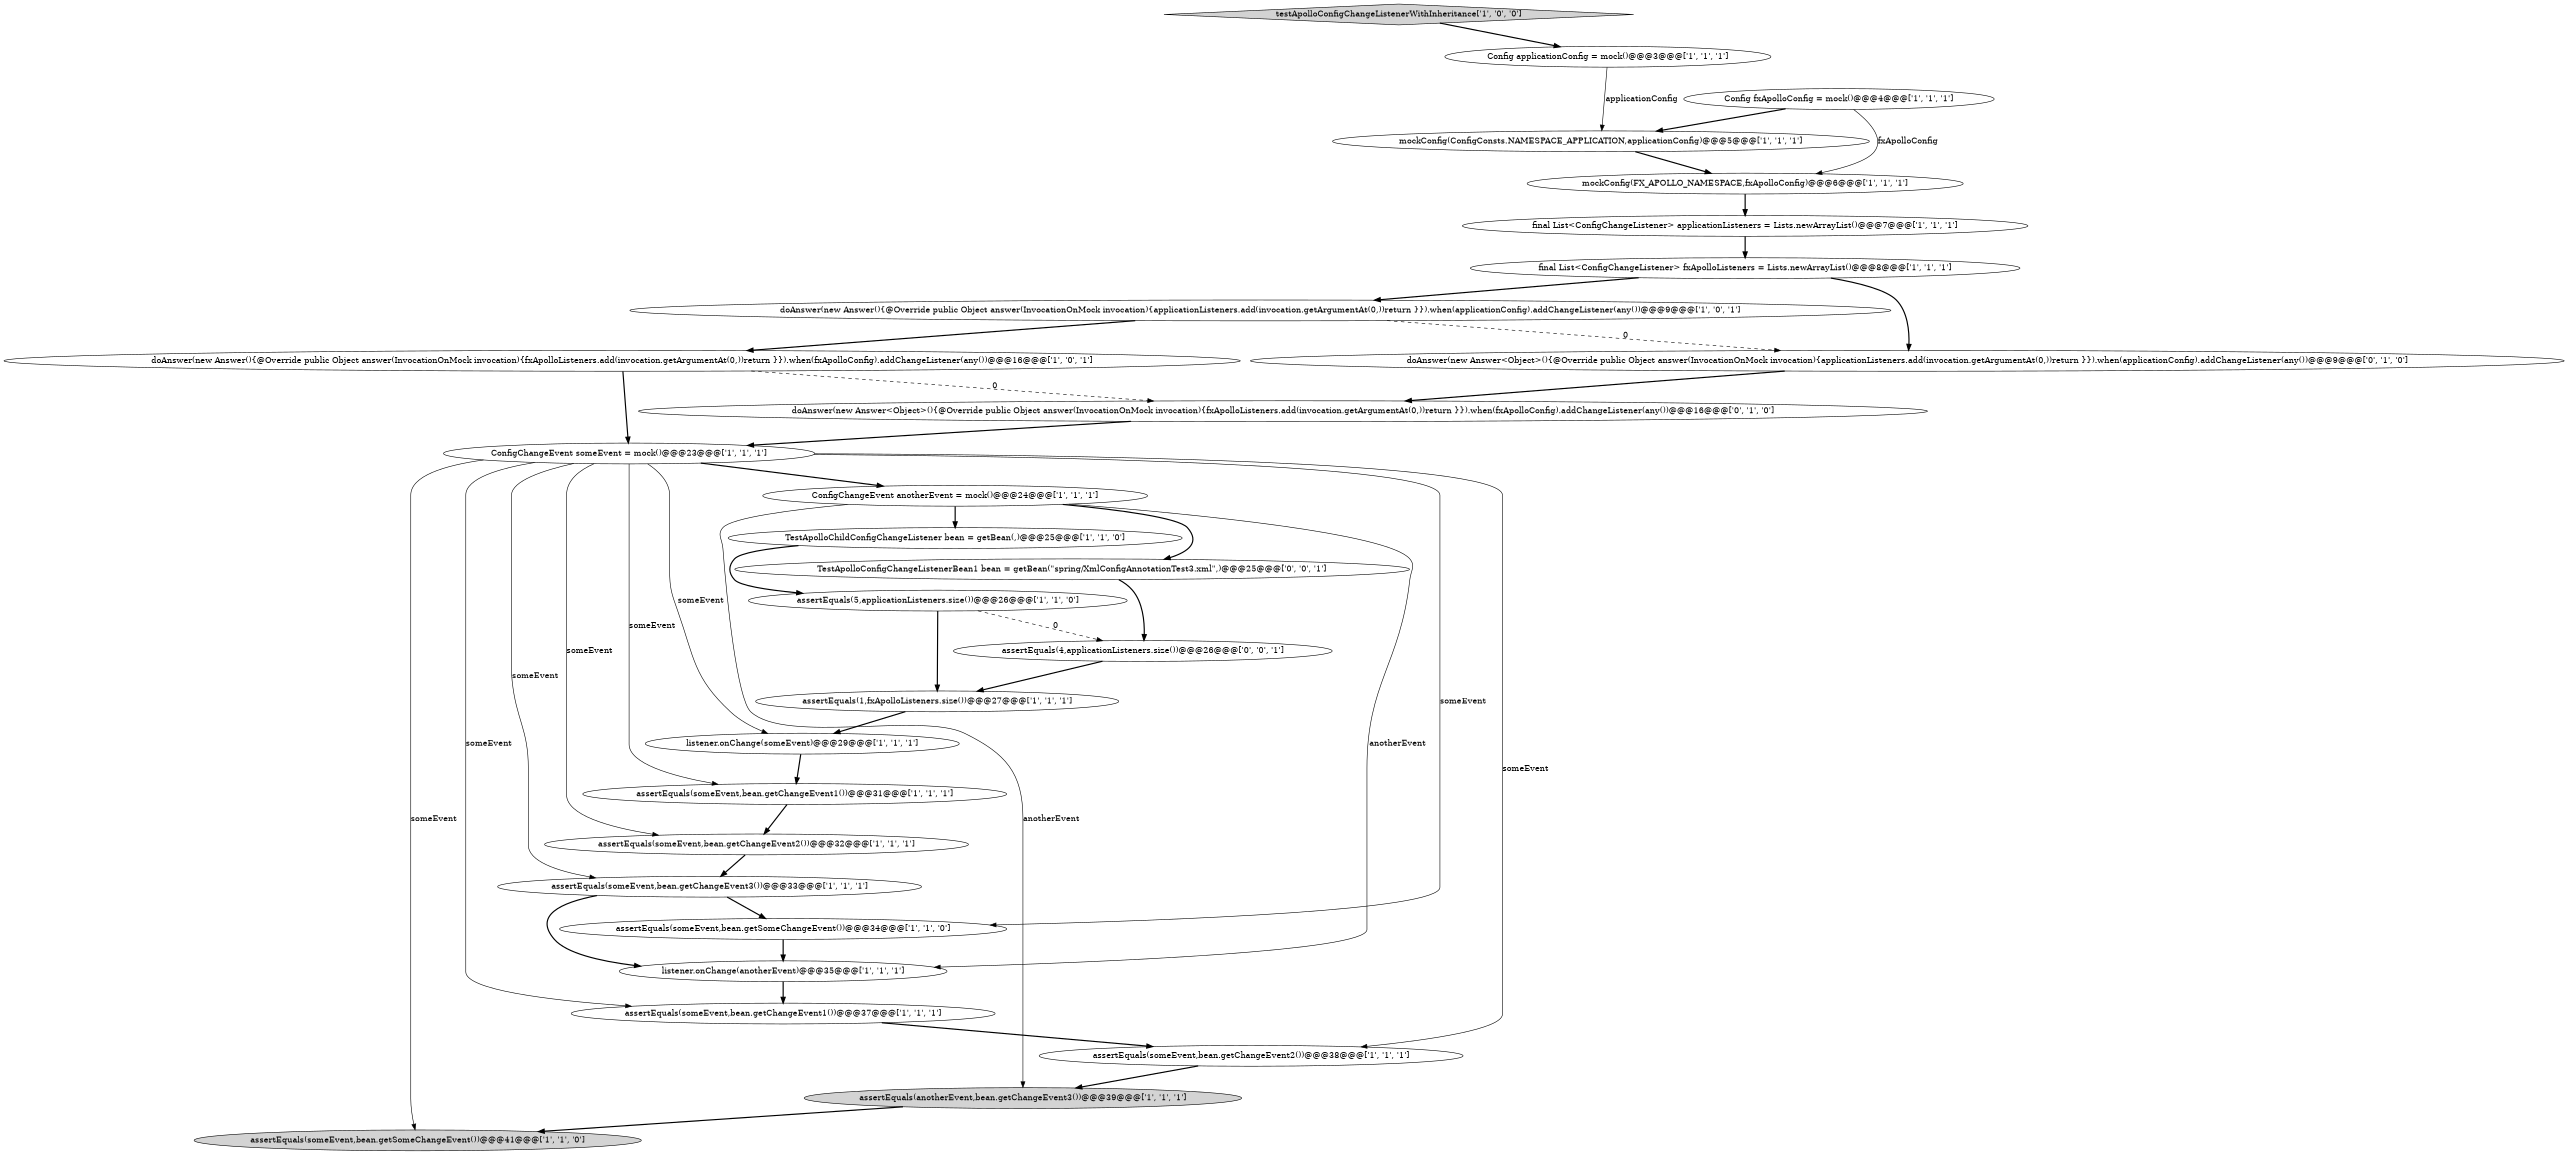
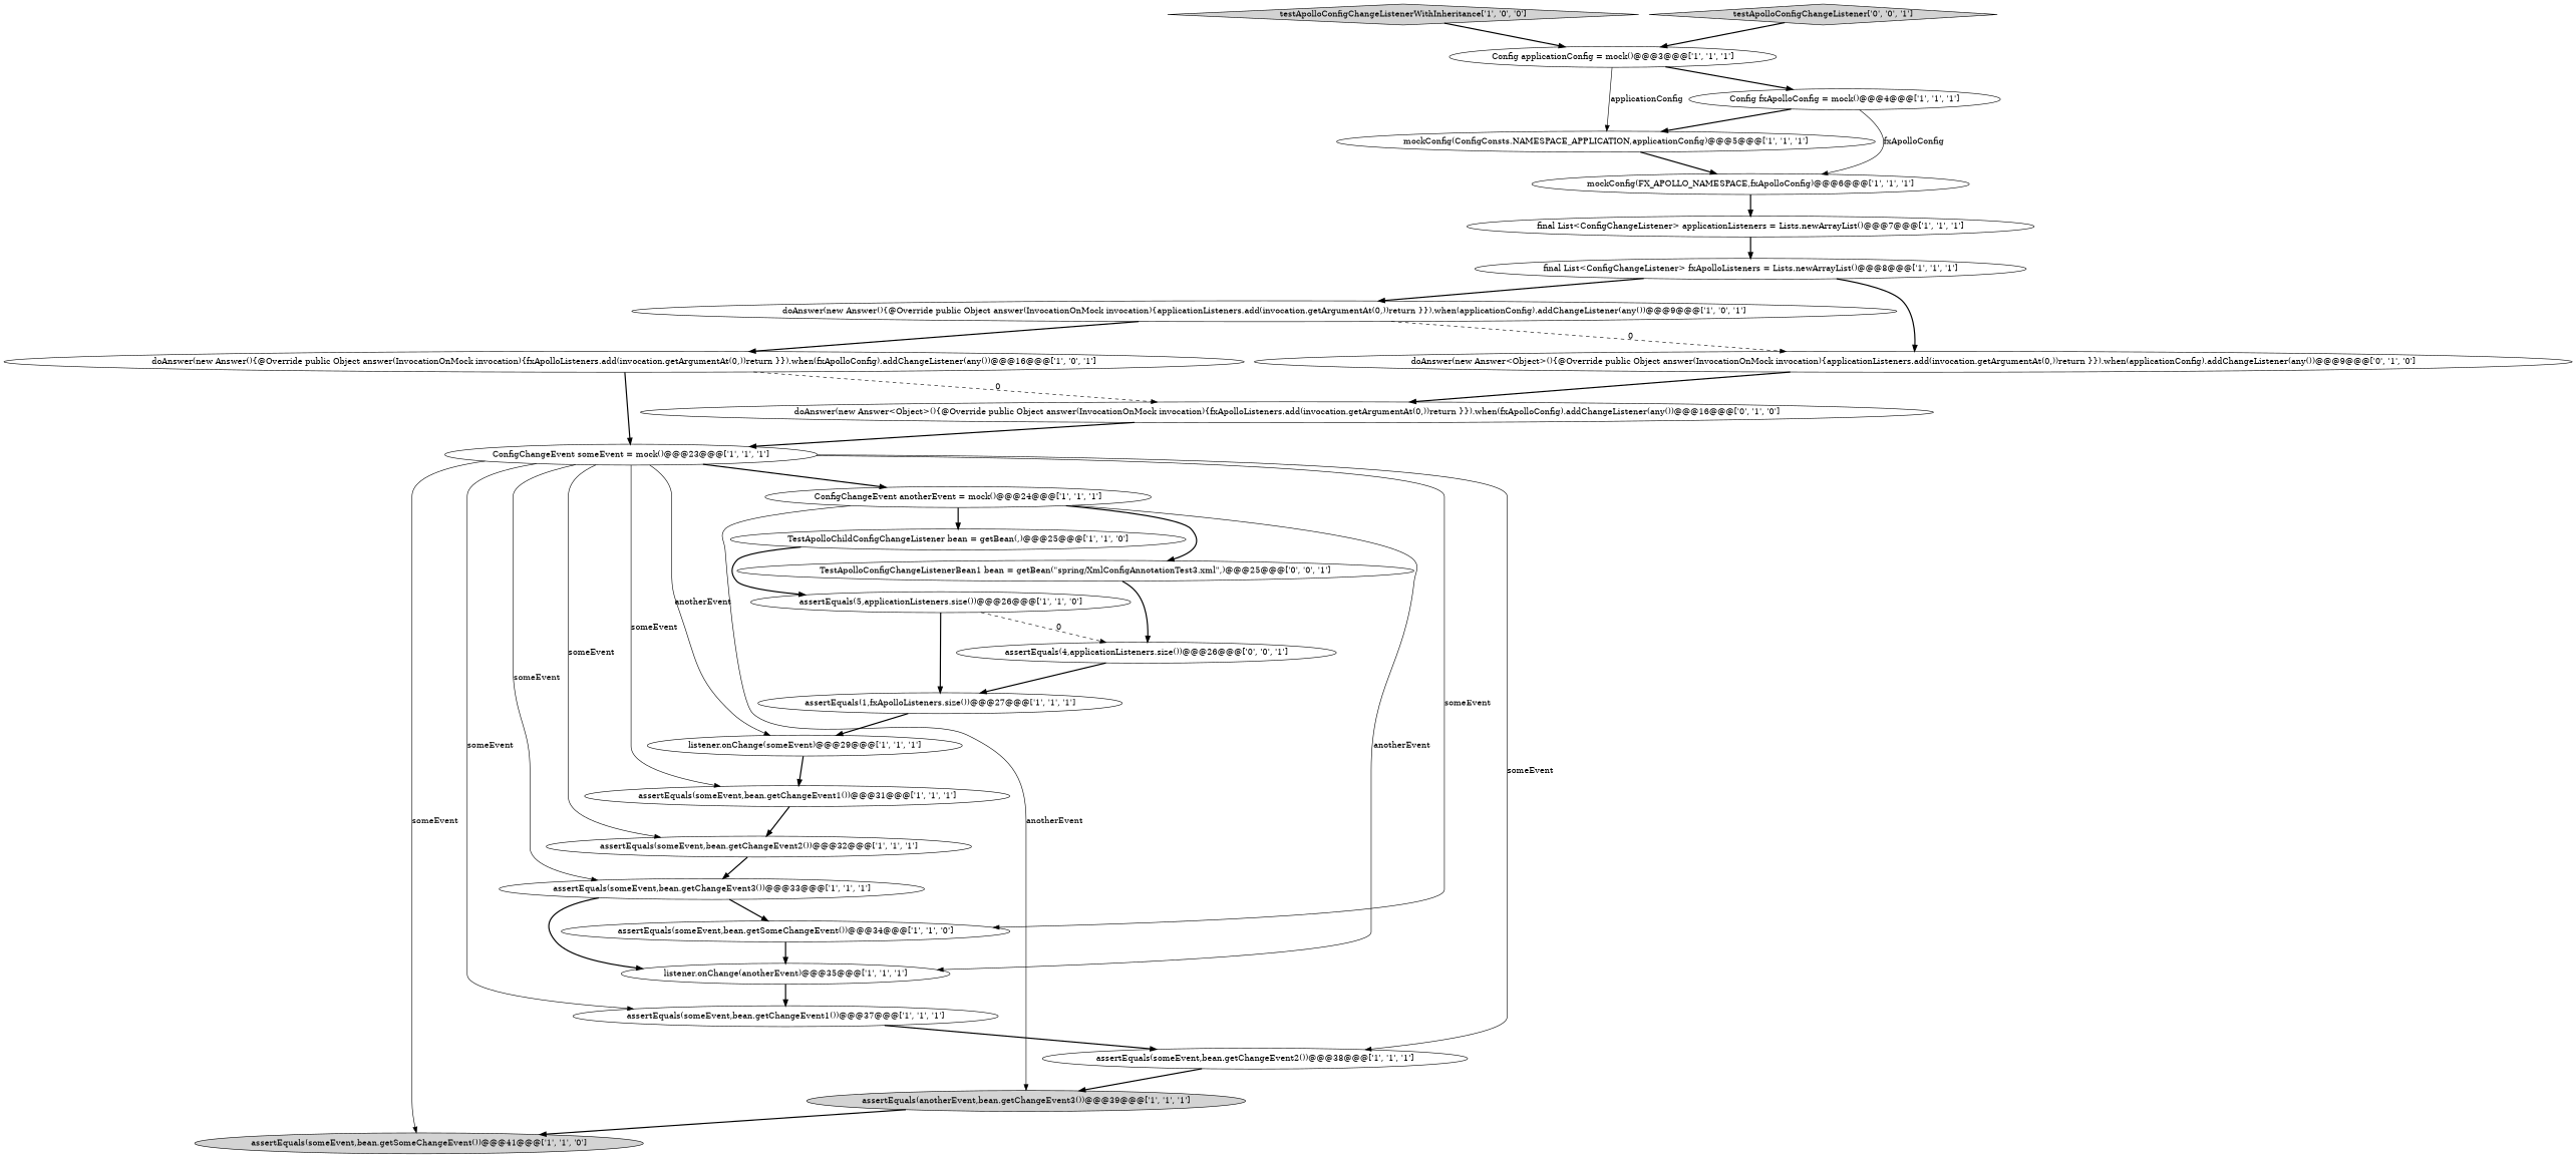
  digraph {
    node [fillcolor=white shape=ellipse style=filled]
    edge [style=bold]
    n1 [label="final List<ConfigChangeListener> fxApolloListeners = Lists.newArrayList()@@@8@@@['1', '1', '1']"]
    n2 [label="doAnswer(new Answer(){@Override public Object answer(InvocationOnMock invocation){applicationListeners.add(invocation.getArgumentAt(0,))return }}).when(applicationConfig).addChangeListener(any())@@@9@@@['1', '0', '1']"]
    n3 [label="doAnswer(new Answer<Object>(){@Override public Object answer(InvocationOnMock invocation){applicationListeners.add(invocation.getArgumentAt(0,))return }}).when(applicationConfig).addChangeListener(any())@@@9@@@['0', '1', '0']"]
    n4 [label="doAnswer(new Answer(){@Override public Object answer(InvocationOnMock invocation){fxApolloListeners.add(invocation.getArgumentAt(0,))return }}).when(fxApolloConfig).addChangeListener(any())@@@16@@@['1', '0', '1']"]
    n5 [label="doAnswer(new Answer<Object>(){@Override public Object answer(InvocationOnMock invocation){fxApolloListeners.add(invocation.getArgumentAt(0,))return }}).when(fxApolloConfig).addChangeListener(any())@@@16@@@['0', '1', '0']"]
    n6 [fillcolor=lightgray label="testApolloConfigChangeListenerWithInheritance['1', '0', '0']" shape=diamond]
    n7 [label="Config applicationConfig = mock()@@@3@@@['1', '1', '1']"]
    n8 [label="mockConfig(ConfigConsts.NAMESPACE_APPLICATION,applicationConfig)@@@5@@@['1', '1', '1']"]
    n9 [label="Config fxApolloConfig = mock()@@@4@@@['1', '1', '1']"]
    n10 [label="assertEquals(someEvent,bean.getChangeEvent3())@@@33@@@['1', '1', '1']"]
    n11 [label="assertEquals(someEvent,bean.getSomeChangeEvent())@@@34@@@['1', '1', '0']"]
    n12 [label="listener.onChange(anotherEvent)@@@35@@@['1', '1', '1']"]
    n13 [label="assertEquals(someEvent,bean.getChangeEvent1())@@@37@@@['1', '1', '1']"]
    n14 [label="listener.onChange(someEvent)@@@29@@@['1', '1', '1']"]
    n15 [label="assertEquals(someEvent,bean.getChangeEvent1())@@@31@@@['1', '1', '1']"]
    n16 [label="assertEquals(someEvent,bean.getChangeEvent2())@@@32@@@['1', '1', '1']"]
    n17 [label="mockConfig(FX_APOLLO_NAMESPACE,fxApolloConfig)@@@6@@@['1', '1', '1']"]
    n18 [label="final List<ConfigChangeListener> applicationListeners = Lists.newArrayList()@@@7@@@['1', '1', '1']"]
    n19 [label="TestApolloChildConfigChangeListener bean = getBean(,)@@@25@@@['1', '1', '0']"]
    n20 [label="assertEquals(5,applicationListeners.size())@@@26@@@['1', '1', '0']"]
    n21 [label="assertEquals(4,applicationListeners.size())@@@26@@@['0', '0', '1']"]
    n22 [label="assertEquals(1,fxApolloListeners.size())@@@27@@@['1', '1', '1']"]
    n23 [label="TestApolloConfigChangeListenerBean1 bean = getBean(\"spring/XmlConfigAnnotationTest3.xml\",)@@@25@@@['0', '0', '1']"]
    n24 [label="ConfigChangeEvent someEvent = mock()@@@23@@@['1', '1', '1']"]
    n25 [label="assertEquals(someEvent,bean.getChangeEvent2())@@@38@@@['1', '1', '1']"]
    n26 [fillcolor=lightgray label="assertEquals(someEvent,bean.getSomeChangeEvent())@@@41@@@['1', '1', '0']"]
    n27 [label="ConfigChangeEvent anotherEvent = mock()@@@24@@@['1', '1', '1']"]
    n28 [fillcolor=lightgray label="assertEquals(anotherEvent,bean.getChangeEvent3())@@@39@@@['1', '1', '1']"]
+   n29 [fillcolor=lightgray label="testApolloConfigChangeListener['0', '0', '1']" shape=diamond]
    n1 -> n2
    n1 -> n3
    n2 -> n3 [label=0 style=dashed]
    n2 -> n4
    n3 -> n5
    n4 -> n5 [label=0 style=dashed]
    n4 -> n24
    n5 -> n24
    n6 -> n7
    n7 -> n8 [label=applicationConfig style=solid]
+   n7 -> n9
    n8 -> n17
    n9 -> n8
    n9 -> n17 [label=fxApolloConfig style=solid]
    n10 -> n11
    n10 -> n12
    n11 -> n12
    n12 -> n13
    n13 -> n25
    n14 -> n15
    n15 -> n16
    n16 -> n10
    n17 -> n18
    n18 -> n1
    n19 -> n20
    n20 -> n21 [label=0 style=dashed]
    n20 -> n22
    n21 -> n22
    n22 -> n14
    n23 -> n21
    n24 -> n10 [label=someEvent style=solid]
    n24 -> n11 [label=someEvent style=solid]
    n24 -> n13 [label=someEvent style=solid]
-   n24 -> n14 [label=someEvent style=solid]
+   n24 -> n14 [label=anotherEvent style=solid]
    n24 -> n15 [label=someEvent style=solid]
    n24 -> n16 [label=someEvent style=solid]
    n24 -> n25 [label=someEvent style=solid]
    n24 -> n26 [label=someEvent style=solid]
    n24 -> n27
    n25 -> n28
    n27 -> n12 [label=anotherEvent style=solid]
    n27 -> n19
    n27 -> n23
    n27 -> n28 [label=anotherEvent style=solid]
    n28 -> n26
+   n29 -> n7
  }
